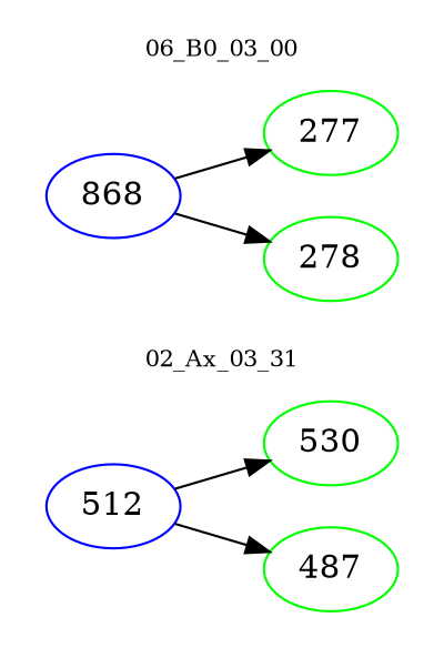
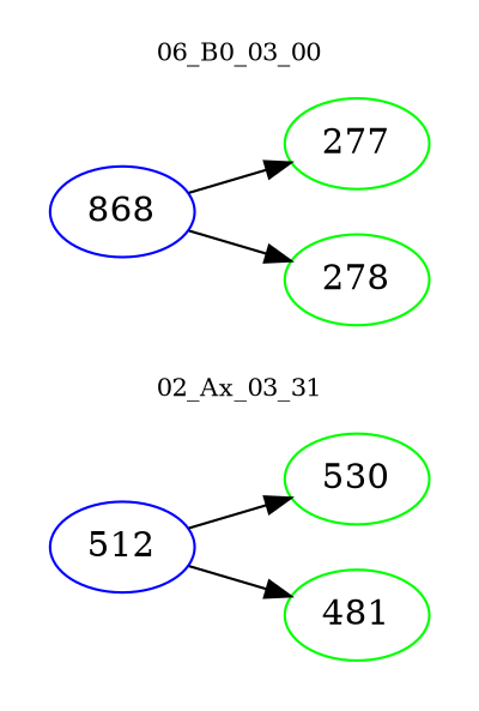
  digraph {
    rankdir=LR
    node [color=green]
    edge [color=black]
    n1 [color=blue label=512]
-   n2 [label=487]
+   n2 [label=481]
    n3 [label=530]
    n4 [color=blue label=868]
    n5 [label=278]
    n6 [label=277]
    subgraph cluster_1 {
      color=white
      fontsize=10
      label="02_Ax_03_31"
      n1
      n2
      n3
    }
    subgraph cluster_2 {
      color=white
      fontsize=10
      label="06_B0_03_00"
      n4
      n5
      n6
    }
    n1 -> n2
    n1 -> n3
    n4 -> n5
    n4 -> n6
  }
